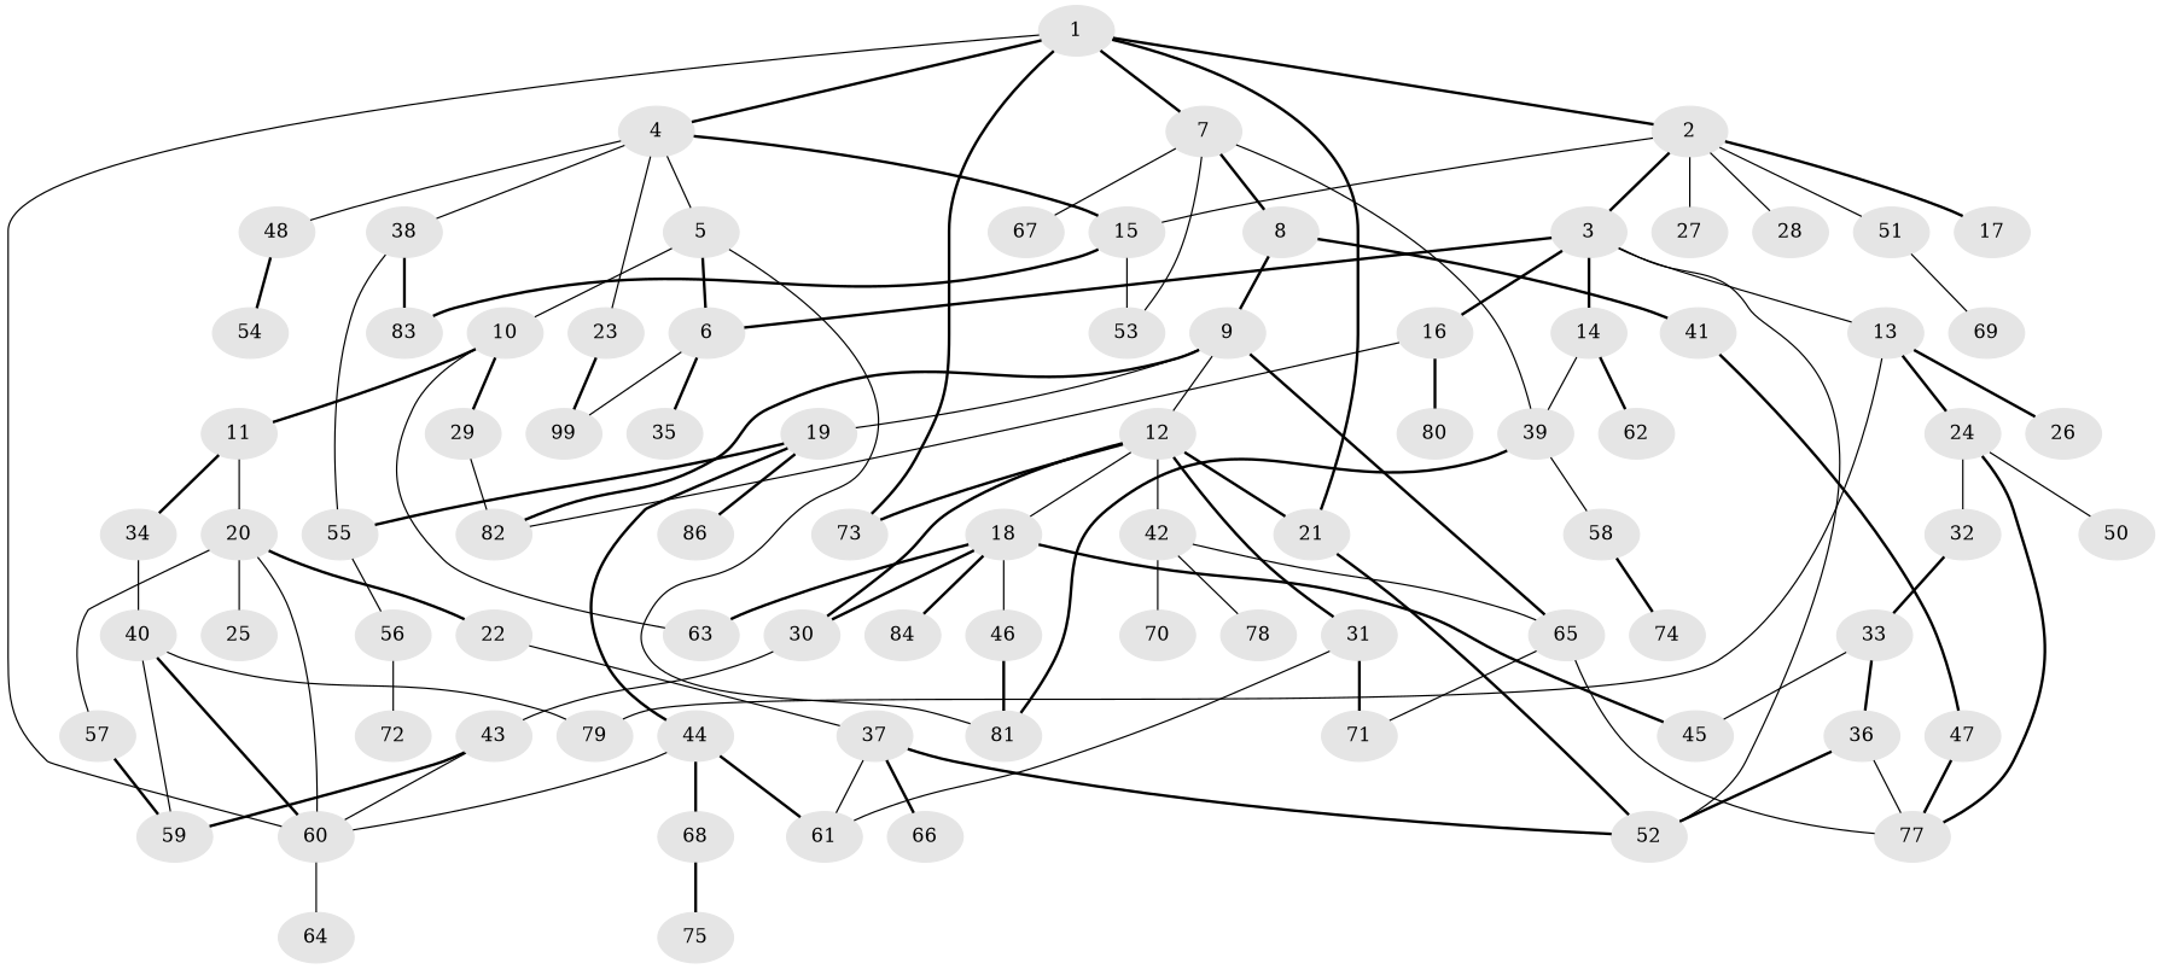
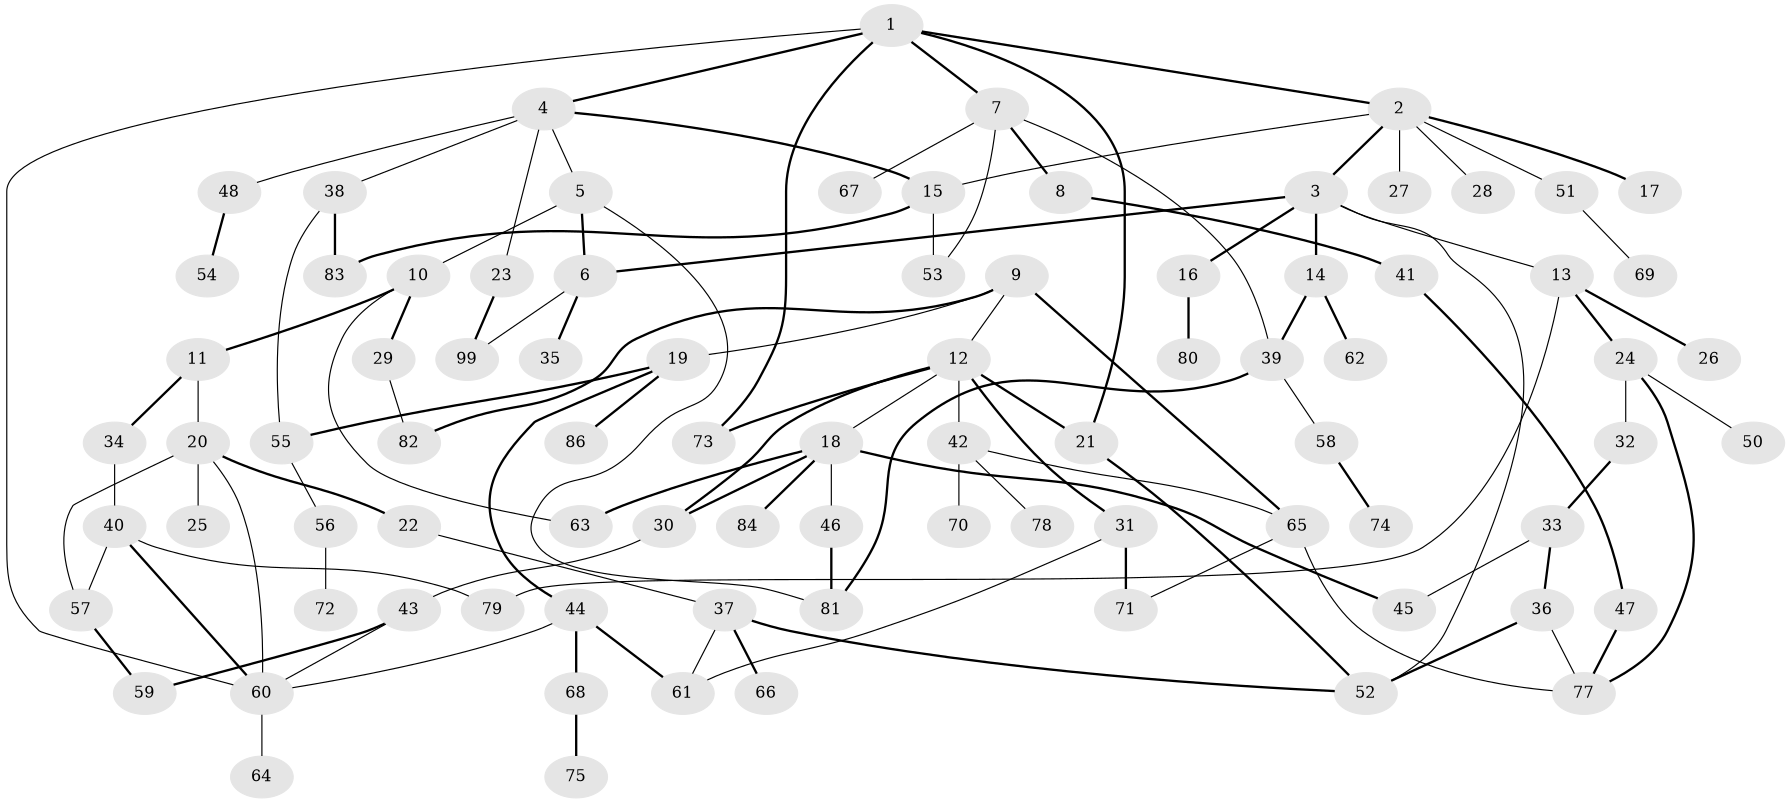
  graph {
    node [color=gray90 style=filled]
    edge [style=bold]
    1
    2
    4
    7
    21
    60
    73
    3
    15
    17
    27
    28
    51
    5
    23
    38
    48
    8
    39
    53
    67
    52
    64
    6
    13
    14
    16
    83
    69
    35
    n31 [label=99]
    24
    26
    79
    62
    82
    80
    10
    81
    55
    54
    11
    29
    63
    9
    41
    58
    12
    19
    65
    47
    18
    30
    31
    42
    44
    n57 [label=86]
    77
    71
    20
    34
    22
    25
    57
    40
    45
    46
    84
    43
    61
    70
    78
    32
    50
    68
    56
    74
    37
    59
    66
    33
    36
    75
    72
    1 -- 2
    1 -- 4
    1 -- 7
    1 -- 21
    1 -- 60 [style=solid]
    1 -- 73
    2 -- 3
    2 -- 15 [style=solid]
    2 -- 17
    2 -- 27 [style=solid]
    2 -- 28 [style=solid]
    2 -- 51 [style=solid]
    4 -- 15
    4 -- 5 [style=solid]
    4 -- 23 [style=solid]
    4 -- 38 [style=solid]
    4 -- 48 [style=solid]
    7 -- 8
    7 -- 39 [style=solid]
    7 -- 53 [style=solid]
    7 -- 67 [style=solid]
    21 -- 52
    60 -- 64 [style=solid]
    3 -- 52 [style=solid]
    3 -- 6
    3 -- 13 [style=solid]
    3 -- 14
    3 -- 16
    15 -- 53 [style=solid]
    15 -- 83
    51 -- 69 [style=solid]
    5 -- 6
    5 -- 10 [style=solid]
    5 -- 81 [style=solid]
    23 -- n31
    38 -- 83
    38 -- 55 [style=solid]
    48 -- 54
-   8 -- 9
    8 -- 41
    39 -- 81
    39 -- 58 [style=solid]
    6 -- 35
    6 -- n31 [style=solid]
    13 -- 24
    13 -- 26
    13 -- 79 [style=solid]
-   14 -- 39 [style=solid]
+   14 -- 39
    14 -- 62
-   16 -- 82 [style=solid]
    16 -- 80
    24 -- 77
    24 -- 32 [style=solid]
    24 -- 50 [style=solid]
    10 -- 11
    10 -- 29
    10 -- 63 [style=solid]
    55 -- 56 [style=solid]
    11 -- 20 [style=solid]
    11 -- 34
    29 -- 82 [style=solid]
    9 -- 82
    9 -- 12 [style=solid]
    9 -- 19 [style=solid]
    9 -- 65
    41 -- 47
    58 -- 74
    12 -- 21
    12 -- 73
    12 -- 18 [style=solid]
    12 -- 30
    12 -- 31
    12 -- 42 [style=solid]
    19 -- 55
    19 -- 44
    19 -- n57
    65 -- 77 [style=solid]
    65 -- 71 [style=solid]
    47 -- 77
    18 -- 63
    18 -- 30
    18 -- 45
    18 -- 46 [style=solid]
    18 -- 84
    30 -- 43 [style=solid]
    31 -- 71
    31 -- 61 [style=solid]
    42 -- 65 [style=solid]
    42 -- 70 [style=solid]
    42 -- 78 [style=solid]
    44 -- 60 [style=solid]
    44 -- 61
    44 -- 68
    20 -- 60 [style=solid]
    20 -- 22
    20 -- 25 [style=solid]
    20 -- 57 [style=solid]
    34 -- 40 [style=solid]
    22 -- 37 [style=solid]
    57 -- 59
    40 -- 60
    40 -- 79 [style=solid]
-   40 -- 59 [style=solid]
+   40 -- 57 [style=solid]
    46 -- 81
    43 -- 60 [style=solid]
    43 -- 59
    32 -- 33
    68 -- 75
    56 -- 72 [style=solid]
    37 -- 52
    37 -- 61 [style=solid]
    37 -- 66
    33 -- 45 [style=solid]
    33 -- 36
    36 -- 52
    36 -- 77 [style=solid]
  }
